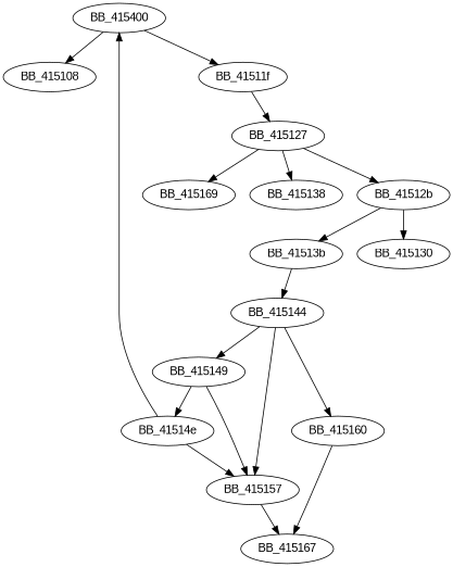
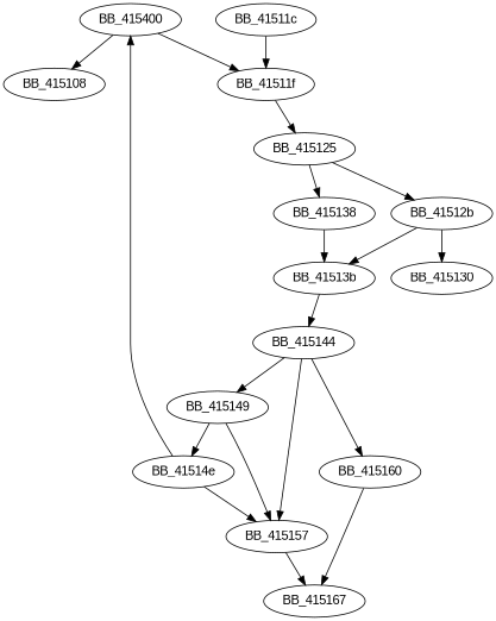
  digraph {
    fontname="Liberation Sans"
    node [fontname="Liberation Sans"]
    edge [fontname="Liberation Sans"]
    n1 [label=BB_415400]
    BB_415108
    BB_41511f
-   BB_415127
+   BB_415127 [label=BB_415125]
+   BB_41511c
    BB_41512b
-   BB_415169
    BB_415138
    BB_415130
    BB_41513b
    BB_415144
    BB_415149
    BB_415157
    BB_415160
    BB_41514e
    BB_415167
    n1 -> BB_415108
    n1 -> BB_41511f
    BB_41511f -> BB_415127
    BB_415127 -> BB_41512b
-   BB_415127 -> BB_415169
    BB_415127 -> BB_415138
+   BB_41511c -> BB_41511f
    BB_41512b -> BB_415130
    BB_41512b -> BB_41513b
+   BB_415138 -> BB_41513b
    BB_41513b -> BB_415144
    BB_415144 -> BB_415149
    BB_415144 -> BB_415157
    BB_415144 -> BB_415160
    BB_415149 -> BB_415157
    BB_415149 -> BB_41514e
    BB_415157 -> BB_415167
    BB_415160 -> BB_415167
    BB_41514e -> n1
    BB_41514e -> BB_415157
  }
